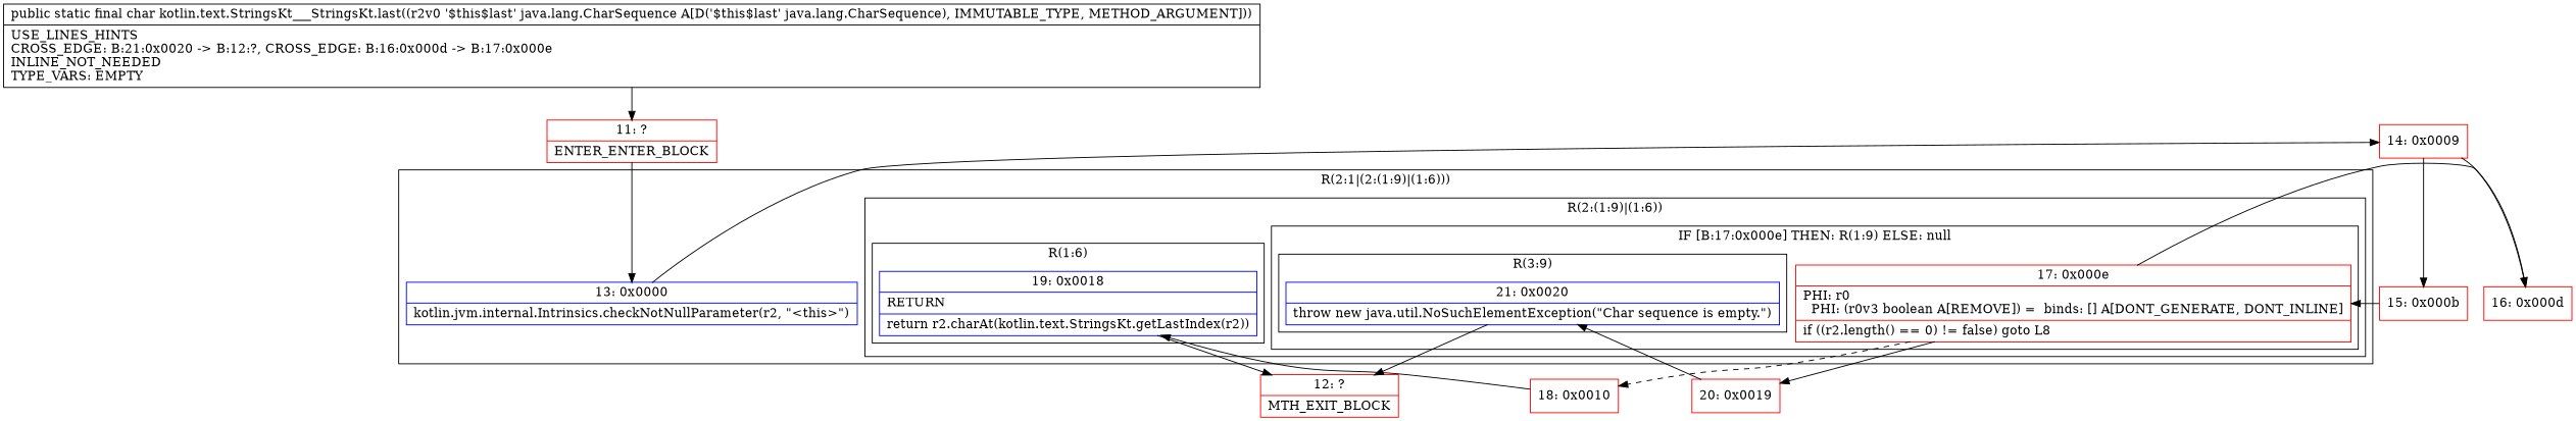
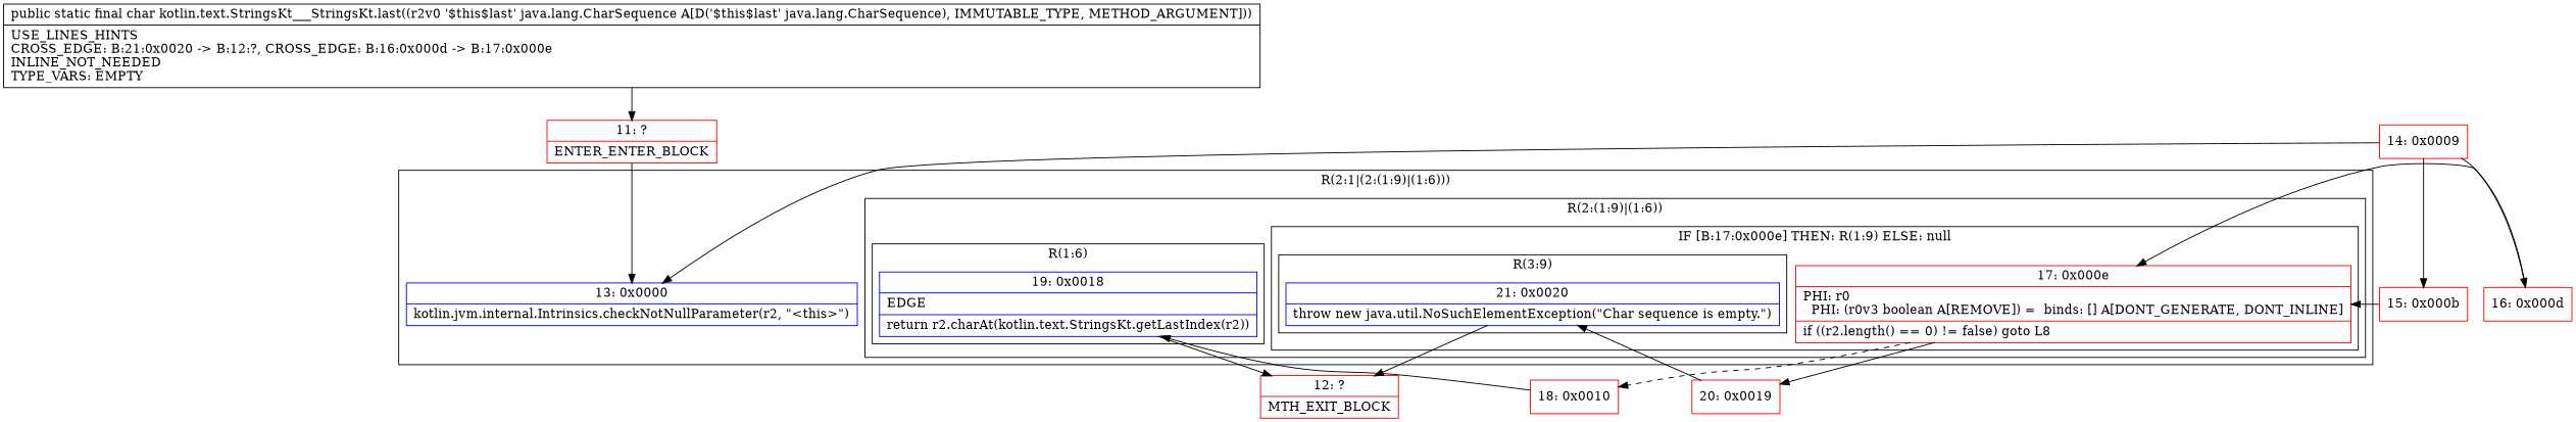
  digraph {
    node [color=red shape=record]
    n1 [color=blue label="{21\:\ 0x0020|throw new java.util.NoSuchElementException(\"Char sequence is empty.\")\l}"]
    n2 [label="{17\:\ 0x000e|PHI: r0 \l  PHI: (r0v3 boolean A[REMOVE]) =  binds: [] A[DONT_GENERATE, DONT_INLINE]\l|if ((r2.length() == 0) != false) goto L8\l}"]
-   n3 [color=blue label="{19\:\ 0x0018|RETURN\l|return r2.charAt(kotlin.text.StringsKt.getLastIndex(r2))\l}"]
+   n3 [color=blue label="{19\:\ 0x0018|EDGE\l|return r2.charAt(kotlin.text.StringsKt.getLastIndex(r2))\l}"]
    n4 [color=blue label="{13\:\ 0x0000|kotlin.jvm.internal.Intrinsics.checkNotNullParameter(r2, \"\<this\>\")\l}"]
    n5 [label="{12\:\ ?|MTH_EXIT_BLOCK\l}"]
    n6 [label="{18\:\ 0x0010}"]
    n7 [label="{20\:\ 0x0019}"]
    n8 [label="{14\:\ 0x0009}"]
    n9 [label="{15\:\ 0x000b}"]
    n10 [label="{16\:\ 0x000d}"]
    n11 [label="{11\:\ ?|ENTER_ENTER_BLOCK\l}"]
    n12 [label="{public static final char kotlin.text.StringsKt___StringsKt.last((r2v0 '$this$last' java.lang.CharSequence A[D('$this$last' java.lang.CharSequence), IMMUTABLE_TYPE, METHOD_ARGUMENT]))  | USE_LINES_HINTS\lCROSS_EDGE: B:21:0x0020 \-\> B:12:?, CROSS_EDGE: B:16:0x000d \-\> B:17:0x000e\lINLINE_NOT_NEEDED\lTYPE_VARS: EMPTY\l}" color=""]
    subgraph cluster_1 {
      label="R(2:1|(2:(1:9)|(1:6)))"
      n4
      subgraph cluster_2 {
        label="R(2:(1:9)|(1:6))"
        subgraph cluster_3 {
          label="IF [B:17:0x000e] THEN: R(1:9) ELSE: null"
          n2
          subgraph cluster_4 {
            label="R(3:9)"
            n1
          }
        }
        subgraph cluster_5 {
          label="R(1:6)"
          n3
        }
      }
    }
    n1 -> n5
    n2 -> n6 [style=dashed]
    n2 -> n7
    n3 -> n5
-   n4 -> n8
+   n8 -> n4
    n6 -> n3
    n7 -> n1
    n8 -> n9
    n8 -> n10
    n9 -> n2
-   n2 -> n10
+   n10 -> n2
    n11 -> n4
    n12 -> n11
  }
